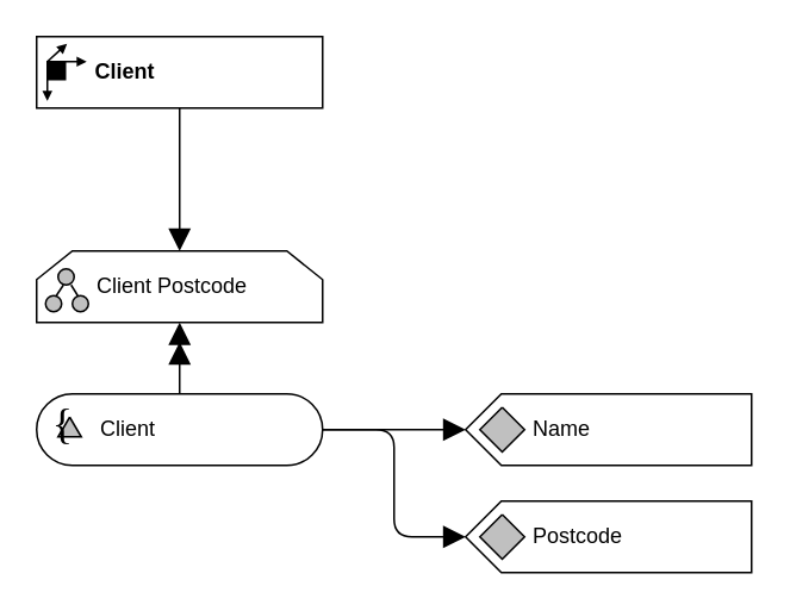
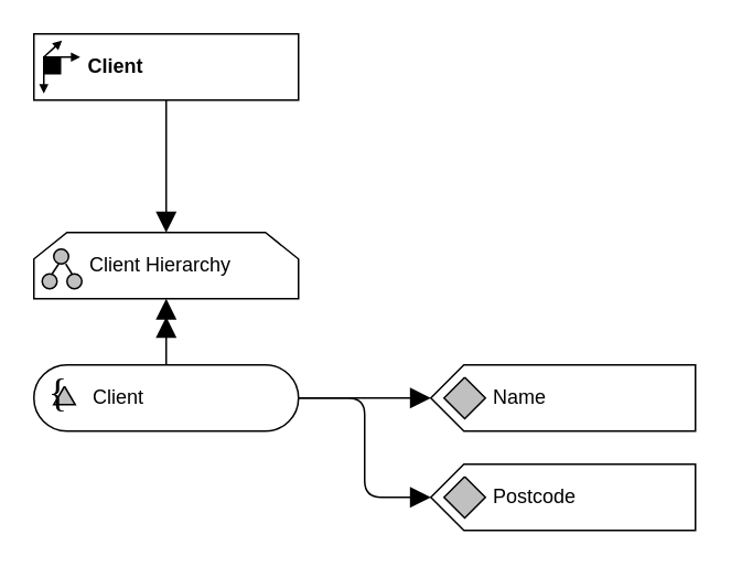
  <mxCell id="0" />
  <mxCell id="1" parent="0" />
  <mxCell id="2" value="Client" style="group;fillColor=default;verticalAlign=middle;align=left;spacingLeft=31;fontStyle=1;connectable=1;whiteSpace=wrap;" vertex="1" connectable="0" parent="1"><mxGeometry x="20" y="20" width="160" height="40" as="geometry" /></mxCell>
  <mxCell id="3" value="GGG" style="rounded=0;whiteSpace=wrap;html=1;noLabel=1;container=0;editable=0;movable=1;resizable=1;rotatable=1;deletable=1;locked=0;connectable=0;fillColor=none;" vertex="1" parent="2"><mxGeometry width="160" height="40" as="geometry" /></mxCell>
  <mxCell id="4" value="" style="rounded=0;whiteSpace=wrap;html=1;fillColor=#000000;fontColor=#ffffff;strokeColor=#000000;strokeWidth=1;deletable=1;cloneable=0;movable=1;editable=1;resizable=1;rotatable=1;locked=0;connectable=1;container=0;expand=0;recursiveResize=0;allowArrows=0;" vertex="1" parent="2"><mxGeometry x="6.0" y="14" width="10" height="10" as="geometry" /></mxCell>
  <mxCell id="5" value="" style="endArrow=block;html=1;rounded=0;endFill=1;startSize=2;endSize=3;strokeWidth=1;deletable=1;cloneable=0;movable=1;editable=1;resizable=1;rotatable=1;locked=0;connectable=1;" edge="1" parent="2"><mxGeometry width="50" height="50" relative="1" as="geometry"><mxPoint x="15.0" y="14" as="sourcePoint" /><mxPoint x="28.0" y="14" as="targetPoint" /></mxGeometry></mxCell>
  <mxCell id="6" value="" style="endArrow=block;html=1;rounded=0;endFill=1;startSize=2;endSize=3;strokeWidth=1;deletable=1;cloneable=0;movable=1;editable=1;resizable=1;rotatable=1;locked=0;connectable=1;" edge="1" parent="2"><mxGeometry width="50" height="50" relative="1" as="geometry"><mxPoint x="6.0" y="22" as="sourcePoint" /><mxPoint x="6.0" y="36" as="targetPoint" /></mxGeometry></mxCell>
  <mxCell id="7" value="" style="endArrow=block;html=1;rounded=0;endFill=1;startSize=2;endSize=3;strokeWidth=1;deletable=1;cloneable=0;movable=1;editable=1;resizable=1;rotatable=1;locked=0;connectable=1;" edge="1" parent="2"><mxGeometry width="50" height="50" relative="1" as="geometry"><mxPoint x="6.0" y="14" as="sourcePoint" /><mxPoint x="17.0" y="4" as="targetPoint" /></mxGeometry></mxCell>
- <mxCell id="8" value="Client Postcode" style="group;fillColor=default;verticalAlign=middle;align=left;spacingLeft=32;connectable=1;whiteSpace=wrap;" vertex="1" connectable="0" parent="1"><mxGeometry x="20" y="140" width="160" height="40" as="geometry" /></mxCell>
+ <mxCell id="8" value="Client Hierarchy" style="group;fillColor=default;verticalAlign=middle;align=left;spacingLeft=32;connectable=1;whiteSpace=wrap;" vertex="1" connectable="0" parent="1"><mxGeometry x="20" y="140" width="160" height="40" as="geometry" /></mxCell>
  <mxCell id="9" value="Hierarchy" style="shape=loopLimit;whiteSpace=wrap;html=1;size=20;verticalAlign=middle;spacingLeft=37;align=left;container=0;fillColor=none;noLabel=1;editable=0;movable=1;resizable=1;rotatable=1;deletable=1;locked=0;connectable=0;" vertex="1" parent="8"><mxGeometry width="160" height="40" as="geometry" /></mxCell>
  <mxCell id="10" value="" style="group;movable=1;resizable=1;rotatable=1;deletable=1;editable=1;locked=0;connectable=1;" vertex="1" connectable="0" parent="8"><mxGeometry x="5" y="10" width="24" height="24" as="geometry" /></mxCell>
  <mxCell id="11" style="vsdxID=8;fillColor=#C0C0C0;gradientColor=none;shape=stencil(rVFBDsIwDHtNj5VCK14wxj8ilm0VZZ3SAuX3tAoIBhwQ4mbHjhMlyjZxxJmUgZg47OnsujQqu1HGuGkkdqkgZVtlmz4wDRyOUyd8xuqs6BBONSFLH9QOAxdha6FbcSLvisR5oQEvvfegFXyMgqwxu6g5JEwuTIupHnkgXcbo3uNwyxEpnonmt/Ivi/1nLfhirQIeZ+6d9/KlZ/31LaUkL7XtFQ==);strokeColor=#000000;spacingTop=-3;spacingBottom=-3;spacingLeft=-3;spacingRight=-3;points=[];labelBackgroundColor=none;rounded=0;html=1;whiteSpace=wrap;container=0;" vertex="1" parent="10"><mxGeometry y="15" width="9" height="9" as="geometry" /></mxCell>
  <mxCell id="12" style="vsdxID=9;fillColor=#C0C0C0;gradientColor=none;shape=stencil(rVFBDsIwDHtNj5VCK14wxj8ilm0VZZ3SAuX3tAoIBhwQ4mbHjhMlyjZxxJmUgZg47OnsujQqu1HGuGkkdqkgZVtlmz4wDRyOUyd8xuqs6BBONSFLH9QOAxdha6FbcSLvisR5oQEvvfegFXyMgqwxu6g5JEwuTIupHnkgXcbo3uNwyxEpnonmt/Ivi/1nLfhirQIeZ+6d9/KlZ/31LaUkL7XtFQ==);strokeColor=#000000;spacingTop=-3;spacingBottom=-3;spacingLeft=-3;spacingRight=-3;points=[];labelBackgroundColor=none;rounded=0;html=1;whiteSpace=wrap;container=0;" vertex="1" parent="10"><mxGeometry x="15" y="15" width="9" height="9" as="geometry" /></mxCell>
  <mxCell id="13" style="vsdxID=10;fillColor=#C0C0C0;gradientColor=none;shape=stencil(rVFBDsIwDHtNj5VCK14wxj8ilm0VZZ3SAuX3tAoIBhwQ4mbHjhMlyjZxxJmUgZg47OnsujQqu1HGuGkkdqkgZVtlmz4wDRyOUyd8xuqs6BBONSFLH9QOAxdha6FbcSLvisR5oQEvvfegFXyMgqwxu6g5JEwuTIupHnkgXcbo3uNwyxEpnonmt/Ivi/1nLfhirQIeZ+6d9/KlZ/31LaUkL7XtFQ==);strokeColor=#000000;spacingTop=-3;spacingBottom=-3;spacingLeft=-3;spacingRight=-3;points=[];labelBackgroundColor=none;rounded=0;html=1;whiteSpace=wrap;container=0;" vertex="1" parent="10"><mxGeometry x="7" width="9" height="9" as="geometry" /></mxCell>
  <mxCell id="14" value="" style="vsdxID=11;edgeStyle=none;startArrow=none;endArrow=none;startSize=5;endSize=5;strokeColor=#000000;spacingTop=-3;spacingBottom=-3;spacingLeft=-3;spacingRight=-3;verticalAlign=middle;html=1;labelBackgroundColor=none;rounded=0;" edge="1" parent="10"><mxGeometry relative="1" as="geometry"><Array as="points" /><mxPoint x="6" y="15" as="sourcePoint" /><mxPoint x="10" y="9" as="targetPoint" /></mxGeometry></mxCell>
  <mxCell id="15" value="" style="vsdxID=12;edgeStyle=none;startArrow=none;endArrow=none;startSize=5;endSize=5;strokeColor=#000000;spacingTop=-3;spacingBottom=-3;spacingLeft=-3;spacingRight=-3;verticalAlign=middle;html=1;labelBackgroundColor=none;rounded=0;" edge="1" parent="10" target="13"><mxGeometry relative="1" as="geometry"><Array as="points" /><mxPoint x="18" y="15" as="sourcePoint" /><mxPoint x="15" y="9" as="targetPoint" /></mxGeometry></mxCell>
  <mxCell id="16" value="Client" style="group;fillColor=default;verticalAlign=middle;align=left;spacingLeft=34;connectable=1;whiteSpace=wrap;" vertex="1" connectable="0" parent="1"><mxGeometry x="20" y="220" width="160" height="40" as="geometry" /></mxCell>
  <mxCell id="17" value="" style="group;movable=0;resizable=0;rotatable=0;deletable=0;editable=0;locked=1;connectable=0;" vertex="1" connectable="0" parent="16"><mxGeometry x="3" y="2" width="30" height="30" as="geometry" /></mxCell>
  <mxCell id="18" value="&lt;div style=&quot;font-size: 1px&quot;&gt;&lt;/div&gt;" style="verticalAlign=middle;align=center;overflow=width;vsdxID=9;fillColor=#C0C0C0;gradientColor=none;shape=stencil(UzV2Ls5ILEhVNTIoLinKz04tz0wpyVA1dlE1MsrMy0gtyiwBslSNXVWNndPyi1LTi/JL81Ig/IJEkEoQKze/DGRCBUSfqQFIi5FBJYQL4blBVOZk5iGpRFVoaIBHKUySKMX4XABkIByelpmTA/E3sjy6R4FCkEAydgUA);strokeColor=#000000;spacingTop=-3;spacingBottom=-3;spacingLeft=-3;spacingRight=-3;points=[];labelBackgroundColor=none;rounded=0;html=1;whiteSpace=wrap;container=0;" vertex="1" parent="17"><mxGeometry x="9" y="11" width="13" height="11" as="geometry" /></mxCell>
  <mxCell id="19" value="&lt;div style=&quot;font-size: 24px;&quot;&gt;&lt;font style=&quot;font-size: 24px; font-family: Calibri; color: rgb(0, 0, 0); direction: ltr; letter-spacing: 0px; line-height: 120%; opacity: 1;&quot;&gt;{&amp;nbsp;  }&lt;br style=&quot;font-size: 24px;&quot;&gt;&lt;/font&gt;&lt;/div&gt;" style="verticalAlign=middle;align=center;overflow=width;vsdxID=10;fillColor=none;gradientColor=none;shape=stencil(nZBLDoAgDERP0z3SIyjew0SURgSD+Lu9kMZoXLhwN9O+tukAlrNpJg1SzDH4QW/URgNYgZTkjA4UkwJUgGXng+6DX1zLfmoymdXo17xh5zmRJ6Q42BWCfc2oJfdAr+Yv+AP9Cb7OJ3H/2JG1HNGz/84klThPVCc=);strokeColor=none;spacingTop=0;spacingBottom=0;spacingLeft=0;spacingRight=0;points=[];labelBackgroundColor=none;rounded=0;html=1;whiteSpace=wrap;container=0;fontSize=24;fontStyle=0;horizontal=1;" vertex="1" parent="17"><mxGeometry width="30" height="30" as="geometry" /></mxCell>
  <mxCell id="20" value="" style="rounded=1;whiteSpace=wrap;html=1;arcSize=50;fillColor=none;noLabel=1;connectable=0;editable=0;" vertex="1" parent="16"><mxGeometry width="160" height="40" as="geometry" /></mxCell>
  <mxCell id="21" value="Postcode" style="group;fillColor=default;connectable=1;verticalAlign=middle;align=left;spacingLeft=36;whiteSpace=wrap;spacingRight=2;" vertex="1" connectable="0" parent="1"><mxGeometry x="260" y="280" width="160" height="40" as="geometry" /></mxCell>
  <mxCell id="22" value="" style="shape=singleArrow;direction=west;whiteSpace=wrap;html=1;arrowWidth=1;arrowSize=0.125;align=left;spacingLeft=37;container=0;fillColor=none;noLabel=1;connectable=0;editable=0;" vertex="1" parent="21"><mxGeometry width="160" height="40" as="geometry" /></mxCell>
  <mxCell id="23" style="vsdxID=7;fillColor=#C0C0C0;gradientColor=none;shape=stencil(nZBNDoQgDIVP0z3SeALFe5iI0gwDBvHv9kIaM+rCxezea7++pA+wmkw7apBiisF/9EpdNIA1SEnO6EAxKUAFWPU+6CH42XXsxzaTWX39khM2vitFPpFiZ8uuYdKSu5B3sHwhH5mFeGHP5R+5NzKJ34s9WcsNXffPStKI60R1AA==);strokeColor=#000000;spacingTop=-3;spacingBottom=-3;spacingLeft=-3;spacingRight=-3;points=[];labelBackgroundColor=none;rounded=0;html=1;whiteSpace=wrap;container=0;" vertex="1" parent="21"><mxGeometry x="8" y="7.5" width="25" height="25" as="geometry" /></mxCell>
  <mxCell id="24" value="Name" style="group;fillColor=default;connectable=1;verticalAlign=middle;align=left;spacingLeft=36;whiteSpace=wrap;spacingRight=2;" vertex="1" connectable="0" parent="1"><mxGeometry x="260" y="220" width="160" height="40" as="geometry" /></mxCell>
  <mxCell id="25" value="" style="shape=singleArrow;direction=west;whiteSpace=wrap;html=1;arrowWidth=1;arrowSize=0.125;align=left;spacingLeft=37;container=0;fillColor=none;noLabel=1;connectable=0;editable=0;" vertex="1" parent="24"><mxGeometry width="160" height="40" as="geometry" /></mxCell>
  <mxCell id="26" style="vsdxID=7;fillColor=#C0C0C0;gradientColor=none;shape=stencil(nZBNDoQgDIVP0z3SeALFe5iI0gwDBvHv9kIaM+rCxezea7++pA+wmkw7apBiisF/9EpdNIA1SEnO6EAxKUAFWPU+6CH42XXsxzaTWX39khM2vitFPpFiZ8uuYdKSu5B3sHwhH5mFeGHP5R+5NzKJ34s9WcsNXffPStKI60R1AA==);strokeColor=#000000;spacingTop=-3;spacingBottom=-3;spacingLeft=-3;spacingRight=-3;points=[];labelBackgroundColor=none;rounded=0;html=1;whiteSpace=wrap;container=0;" vertex="1" parent="24"><mxGeometry x="8" y="7.5" width="25" height="25" as="geometry" /></mxCell>
  <mxCell id="27" value="" style="vsdxID=5;startArrow=none;endArrow=block;startSize=10;endSize=10;strokeColor=#000000;spacingTop=2;spacingBottom=2;spacingLeft=2;spacingRight=2;verticalAlign=middle;html=1;labelBackgroundColor=#FFFFFF;rounded=1;jumpStyle=arc;startFill=0;endFill=1;fontStyle=2;labelBorderColor=none;edgeStyle=orthogonalEdgeStyle;" edge="1" parent="1" source="2" target="8"><mxGeometry relative="1" as="geometry"><mxPoint x="-20" y="120" as="sourcePoint" /><mxPoint x="-20" y="180" as="targetPoint" /><mxPoint as="offset" /></mxGeometry></mxCell>
  <mxCell id="28" value="" style="vsdxID=5;edgeStyle=orthogonalEdgeStyle;startArrow=doubleBlock;endArrow=none;startSize=10;endSize=0;strokeColor=#000000;spacingTop=2;spacingBottom=2;spacingLeft=2;spacingRight=2;verticalAlign=middle;html=1;labelBackgroundColor=#FFFFFF;rounded=1;jumpStyle=arc;startFill=1;fontStyle=2" edge="1" parent="1" source="8" target="16"><mxGeometry x="0.25" relative="1" as="geometry"><mxPoint x="310" y="80" as="sourcePoint" /><mxPoint x="310" y="160" as="targetPoint" /><mxPoint as="offset" /></mxGeometry></mxCell>
  <mxCell id="29" value="" style="vsdxID=5;startArrow=none;endArrow=block;startSize=10;endSize=10;strokeColor=#000000;spacingTop=2;spacingBottom=2;spacingLeft=2;spacingRight=2;verticalAlign=middle;html=1;labelBackgroundColor=#FFFFFF;rounded=1;jumpStyle=arc;startFill=0;endFill=1;fontStyle=2;labelBorderColor=none;edgeStyle=orthogonalEdgeStyle;" edge="1" parent="1" source="16" target="24"><mxGeometry relative="1" as="geometry"><mxPoint x="120" y="240" as="sourcePoint" /><mxPoint x="120" y="300" as="targetPoint" /><mxPoint as="offset" /></mxGeometry></mxCell>
  <mxCell id="30" value="" style="vsdxID=5;startArrow=none;endArrow=block;startSize=10;endSize=10;strokeColor=#000000;spacingTop=2;spacingBottom=2;spacingLeft=2;spacingRight=2;verticalAlign=middle;html=1;labelBackgroundColor=#FFFFFF;rounded=1;jumpStyle=arc;startFill=0;endFill=1;fontStyle=2;labelBorderColor=none;edgeStyle=orthogonalEdgeStyle;" edge="1" parent="1" source="16" target="21"><mxGeometry relative="1" as="geometry"><mxPoint x="190" y="250" as="sourcePoint" /><mxPoint x="270" y="250" as="targetPoint" /><mxPoint as="offset" /><Array as="points"><mxPoint x="220" y="240" /><mxPoint x="220" y="300" /></Array></mxGeometry></mxCell>
